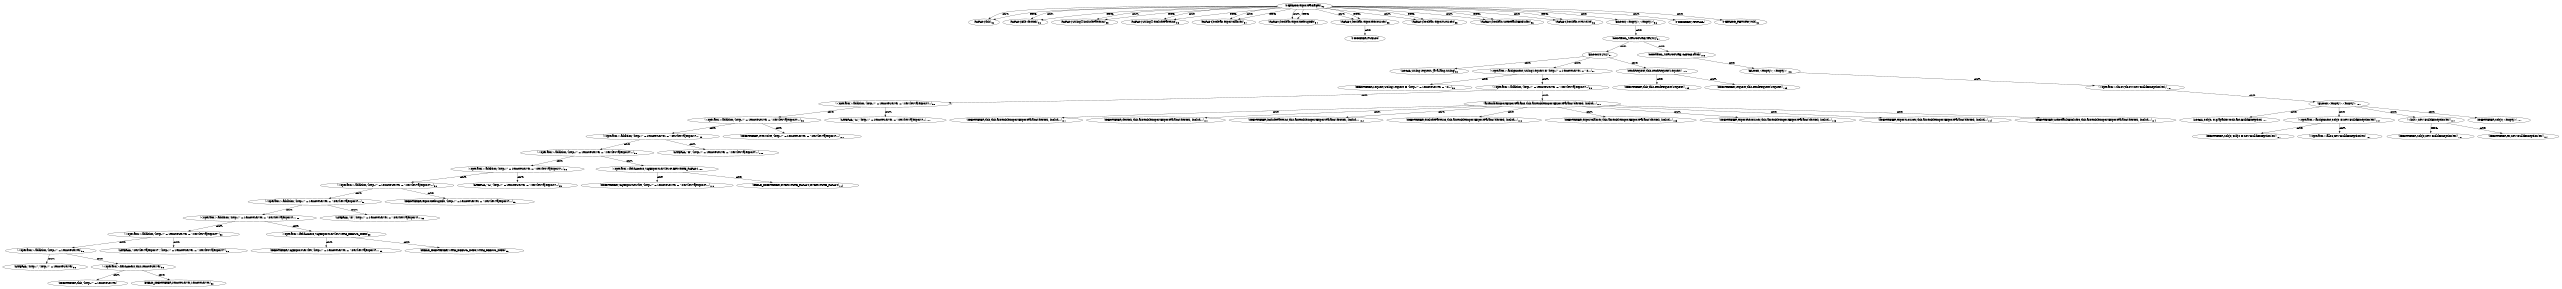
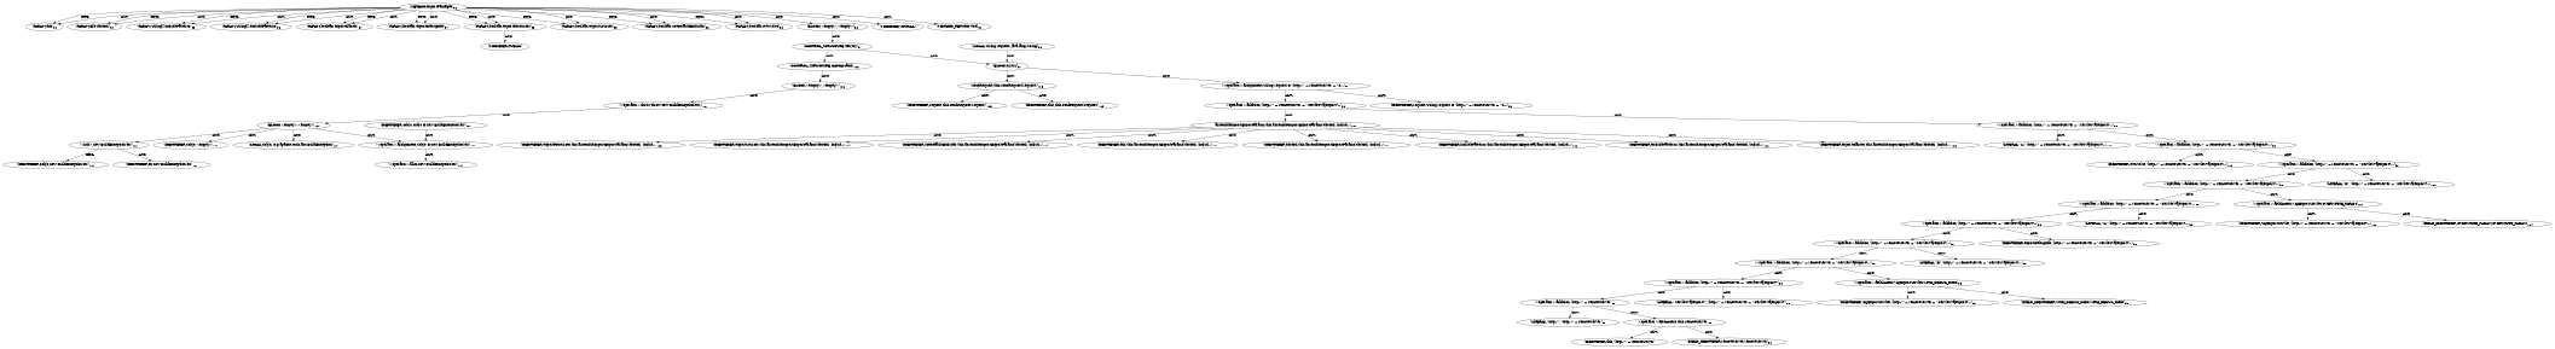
  digraph {
    n1 [label=<(METHOD,exportPackages)<SUB>92</SUB>>]
    n2 [label=<(PARAM,this)<SUB>92</SUB>>]
    n3 [label=<(PARAM,File destDir)<SUB>92</SUB>>]
    n4 [label=<(PARAM,String[] includePatterns)<SUB>95</SUB>>]
    n5 [label=<(PARAM,String[] excludePatterns)<SUB>93</SUB>>]
    n6 [label=<(PARAM,boolean exportClasses)<SUB>94</SUB>>]
    n7 [label=<(PARAM,boolean exportDebugInfo)<SUB>94</SUB>>]
    n8 [label=<(PARAM,boolean exportResources)<SUB>95</SUB>>]
    n9 [label=<(PARAM,boolean exportSources)<SUB>95</SUB>>]
    n10 [label=<(PARAM,boolean useDefaultExcludes)<SUB>96</SUB>>]
    n11 [label=<(PARAM,boolean overwrite)<SUB>96</SUB>>]
    n12 [label=<(BLOCK,&lt;empty&gt;,&lt;empty&gt;)<SUB>96</SUB>>]
    n13 [label=<(MODIFIER,VIRTUAL)>]
    n14 [label=<(METHOD_RETURN,void)<SUB>92</SUB>>]
    n15 [label=<(MODIFIER,PUBLIC)>]
    n16 [label=<(CONTROL_STRUCTURE,TRY,try)<SUB>97</SUB>>]
    n17 [label=<(BLOCK,try,try)<SUB>97</SUB>>]
    n18 [label=<(CONTROL_STRUCTURE,CATCH,catch)<SUB>106</SUB>>]
    n19 [label=<(LOCAL,String request: java.lang.String)<SUB>98</SUB>>]
    n20 [label=<(&lt;operator&gt;.assignment,String request = &quot;http://&quot; + remoteServer + &quot;/s...)<SUB>98</SUB>>]
    n21 [label=<(sendRequest,this.sendRequest(request))<SUB>105</SUB>>]
    n22 [label=<(BLOCK,&lt;empty&gt;,&lt;empty&gt;)<SUB>106</SUB>>]
    n23 [label=<(IDENTIFIER,request,String request = &quot;http://&quot; + remoteServer + &quot;/s...)<SUB>98</SUB>>]
    n24 [label=<(&lt;operator&gt;.addition,&quot;http://&quot; + remoteServer + &quot;/servlet/vajexport?...)<SUB>98</SUB>>]
    n25 [label=<(IDENTIFIER,this,this.sendRequest(request))<SUB>105</SUB>>]
    n26 [label=<(IDENTIFIER,request,this.sendRequest(request))<SUB>105</SUB>>]
    n27 [label=<(&lt;operator&gt;.addition,&quot;http://&quot; + remoteServer + &quot;/servlet/vajexport?...)<SUB>98</SUB>>]
    n28 [label=<(assembleImportExportParams,this.assembleImportExportParams(destDir, includ...)<SUB>101</SUB>>]
    n29 [label=<(&lt;operator&gt;.addition,&quot;http://&quot; + remoteServer + &quot;/servlet/vajexport?...)<SUB>98</SUB>>]
    n30 [label=<(LITERAL,&quot;&amp;&quot;,&quot;http://&quot; + remoteServer + &quot;/servlet/vajexport?...)<SUB>100</SUB>>]
    n31 [label=<(IDENTIFIER,this,this.assembleImportExportParams(destDir, includ...)<SUB>101</SUB>>]
    n32 [label=<(IDENTIFIER,destDir,this.assembleImportExportParams(destDir, includ...)<SUB>101</SUB>>]
    n33 [label=<(IDENTIFIER,includePatterns,this.assembleImportExportParams(destDir, includ...)<SUB>102</SUB>>]
    n34 [label=<(IDENTIFIER,excludePatterns,this.assembleImportExportParams(destDir, includ...)<SUB>102</SUB>>]
    n35 [label=<(IDENTIFIER,exportClasses,this.assembleImportExportParams(destDir, includ...)<SUB>103</SUB>>]
    n36 [label=<(IDENTIFIER,exportResources,this.assembleImportExportParams(destDir, includ...)<SUB>103</SUB>>]
    n37 [label=<(IDENTIFIER,exportSources,this.assembleImportExportParams(destDir, includ...)<SUB>104</SUB>>]
    n38 [label=<(IDENTIFIER,useDefaultExcludes,this.assembleImportExportParams(destDir, includ...)<SUB>104</SUB>>]
    n39 [label=<(&lt;operator&gt;.addition,&quot;http://&quot; + remoteServer + &quot;/servlet/vajexport?...)<SUB>98</SUB>>]
    n40 [label=<(IDENTIFIER,overwrite,&quot;http://&quot; + remoteServer + &quot;/servlet/vajexport?...)<SUB>100</SUB>>]
    n41 [label=<(&lt;operator&gt;.addition,&quot;http://&quot; + remoteServer + &quot;/servlet/vajexport?...)<SUB>98</SUB>>]
    n42 [label=<(LITERAL,&quot;=&quot;,&quot;http://&quot; + remoteServer + &quot;/servlet/vajexport?...)<SUB>100</SUB>>]
    n43 [label=<(&lt;operator&gt;.addition,&quot;http://&quot; + remoteServer + &quot;/servlet/vajexport?...)<SUB>98</SUB>>]
    n44 [label=<(&lt;operator&gt;.fieldAccess,VAJExportServlet.OVERWRITE_PARAM)<SUB>100</SUB>>]
    n45 [label=<(&lt;operator&gt;.addition,&quot;http://&quot; + remoteServer + &quot;/servlet/vajexport?...)<SUB>98</SUB>>]
    n46 [label=<(LITERAL,&quot;&amp;&quot;,&quot;http://&quot; + remoteServer + &quot;/servlet/vajexport?...)<SUB>99</SUB>>]
    n47 [label=<(IDENTIFIER,VAJExportServlet,&quot;http://&quot; + remoteServer + &quot;/servlet/vajexport?...)<SUB>100</SUB>>]
    n48 [label=<(FIELD_IDENTIFIER,OVERWRITE_PARAM,OVERWRITE_PARAM)<SUB>104</SUB>>]
    n49 [label=<(&lt;operator&gt;.addition,&quot;http://&quot; + remoteServer + &quot;/servlet/vajexport?...)<SUB>98</SUB>>]
    n50 [label=<(IDENTIFIER,exportDebugInfo,&quot;http://&quot; + remoteServer + &quot;/servlet/vajexport?...)<SUB>99</SUB>>]
    n51 [label=<(&lt;operator&gt;.addition,&quot;http://&quot; + remoteServer + &quot;/servlet/vajexport?...)<SUB>98</SUB>>]
    n52 [label=<(LITERAL,&quot;=&quot;,&quot;http://&quot; + remoteServer + &quot;/servlet/vajexport?...)<SUB>99</SUB>>]
    n53 [label=<(&lt;operator&gt;.addition,&quot;http://&quot; + remoteServer + &quot;/servlet/vajexport?&quot;)<SUB>98</SUB>>]
    n54 [label=<(&lt;operator&gt;.fieldAccess,VAJExportServlet.WITH_DEBUG_INFO)<SUB>99</SUB>>]
    n55 [label=<(&lt;operator&gt;.addition,&quot;http://&quot; + remoteServer)<SUB>98</SUB>>]
    n56 [label=<(LITERAL,&quot;/servlet/vajexport?&quot;,&quot;http://&quot; + remoteServer + &quot;/servlet/vajexport?&quot;)<SUB>98</SUB>>]
    n57 [label=<(IDENTIFIER,VAJExportServlet,&quot;http://&quot; + remoteServer + &quot;/servlet/vajexport?...)<SUB>99</SUB>>]
    n58 [label=<(FIELD_IDENTIFIER,WITH_DEBUG_INFO,WITH_DEBUG_INFO)<SUB>99</SUB>>]
    n59 [label=<(LITERAL,&quot;http://&quot;,&quot;http://&quot; + remoteServer)<SUB>98</SUB>>]
    n60 [label=<(&lt;operator&gt;.fieldAccess,this.remoteServer)<SUB>98</SUB>>]
    n61 [label=<(IDENTIFIER,this,&quot;http://&quot; + remoteServer)>]
    n62 [label=<(FIELD_IDENTIFIER,remoteServer,remoteServer)<SUB>98</SUB>>]
    n63 [label=<(&lt;operator&gt;.throw,throw new BuildException(ex);)<SUB>187</SUB>>]
    n64 [label=<(BLOCK,&lt;empty&gt;,&lt;empty&gt;)<SUB>107</SUB>>]
    n65 [label=<(LOCAL,$obj0: org.apache.tools.ant.BuildException)<SUB>107</SUB>>]
    n66 [label=<(&lt;operator&gt;.assignment,$obj0 = new BuildException(ex))<SUB>107</SUB>>]
    n67 [label=<(&lt;init&gt;,new BuildException(ex))<SUB>107</SUB>>]
    n68 [label=<(IDENTIFIER,$obj0,&lt;empty&gt;)<SUB>107</SUB>>]
    n69 [label=<(IDENTIFIER,$obj0,$obj0 = new BuildException(ex))<SUB>107</SUB>>]
    n70 [label=<(&lt;operator&gt;.alloc,new BuildException(ex))<SUB>107</SUB>>]
    n71 [label=<(IDENTIFIER,$obj0,new BuildException(ex))<SUB>107</SUB>>]
    n72 [label=<(IDENTIFIER,ex,new BuildException(ex))<SUB>107</SUB>>]
    n1 -> n2 [label="AST: "]
    n1 -> n2 [label="DDG: "]
    n1 -> n3 [label="AST: "]
    n1 -> n3 [label="DDG: "]
    n1 -> n4 [label="AST: "]
    n1 -> n4 [label="DDG: "]
    n1 -> n5 [label="AST: "]
    n1 -> n5 [label="DDG: "]
    n1 -> n6 [label="AST: "]
    n1 -> n6 [label="DDG: "]
    n1 -> n7 [label="AST: "]
    n1 -> n7 [label="DDG: "]
    n1 -> n8 [label="AST: "]
    n1 -> n8 [label="DDG: "]
    n1 -> n9 [label="AST: "]
    n1 -> n9 [label="DDG: "]
    n1 -> n10 [label="AST: "]
    n1 -> n10 [label="DDG: "]
    n1 -> n11 [label="AST: "]
    n1 -> n11 [label="DDG: "]
    n1 -> n12 [label="AST: "]
    n1 -> n13 [label="AST: "]
    n1 -> n14 [label="AST: "]
    n8 -> n15 [label="AST: "]
    n12 -> n16 [label="AST: "]
    n16 -> n17 [label="AST: "]
    n16 -> n18 [label="AST: "]
-   n17 -> n19 [label="AST: "]
+   n19 -> n17 [label="AST: "]
    n17 -> n20 [label="AST: "]
    n17 -> n21 [label="AST: "]
    n18 -> n22 [label="AST: "]
    n20 -> n23 [label="AST: "]
    n20 -> n24 [label="AST: "]
    n21 -> n25 [label="AST: "]
    n21 -> n26 [label="AST: "]
    n22 -> n63 [label="AST: "]
    n24 -> n27 [label="AST: "]
    n24 -> n28 [label="AST: "]
    n27 -> n29 [label="AST: "]
    n27 -> n30 [label="AST: "]
    n28 -> n31 [label="AST: "]
    n28 -> n32 [label="AST: "]
    n28 -> n33 [label="AST: "]
    n28 -> n34 [label="AST: "]
    n28 -> n35 [label="AST: "]
    n28 -> n36 [label="AST: "]
    n28 -> n37 [label="AST: "]
    n28 -> n38 [label="AST: "]
    n29 -> n39 [label="AST: "]
    n29 -> n40 [label="AST: "]
    n39 -> n41 [label="AST: "]
    n39 -> n42 [label="AST: "]
    n41 -> n43 [label="AST: "]
    n41 -> n44 [label="AST: "]
    n43 -> n45 [label="AST: "]
    n43 -> n46 [label="AST: "]
    n44 -> n47 [label="AST: "]
    n44 -> n48 [label="AST: "]
    n45 -> n49 [label="AST: "]
    n45 -> n50 [label="AST: "]
    n49 -> n51 [label="AST: "]
    n49 -> n52 [label="AST: "]
    n51 -> n53 [label="AST: "]
    n51 -> n54 [label="AST: "]
    n53 -> n55 [label="AST: "]
    n53 -> n56 [label="AST: "]
    n54 -> n57 [label="AST: "]
    n54 -> n58 [label="AST: "]
    n55 -> n59 [label="AST: "]
    n55 -> n60 [label="AST: "]
    n60 -> n61 [label="AST: "]
    n60 -> n62 [label="AST: "]
    n63 -> n64 [label="AST: "]
    n64 -> n65 [label="AST: "]
    n64 -> n66 [label="AST: "]
    n64 -> n67 [label="AST: "]
    n64 -> n68 [label="AST: "]
-   n66 -> n69 [label="AST: "]
+   n69 -> n66 [label="AST: "]
    n66 -> n70 [label="AST: "]
    n67 -> n71 [label="DDG: "]
    n67 -> n72 [label="AST: "]
  }
